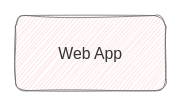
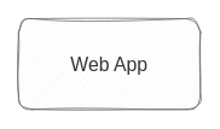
  <mxCell id="0" />
  <mxCell id="1" parent="0" />
  <mxCell id="2" value="" style="group" vertex="1" connectable="0" parent="1"><mxGeometry x="20" y="20" width="200" height="100" as="geometry" /></mxCell>
- <mxCell id="3" value="Web App" style="rounded=1;whiteSpace=wrap;html=1;sketch=1;curveFitting=1;jiggle=2;glass=0;shadow=0;fillColor=#f8cecc;strokeColor=#666666;fontSize=21;fontColor=#333333;" vertex="1" parent="2"><mxGeometry width="200" height="100" as="geometry" /></mxCell>
+ <mxCell id="3" value="Web App" style="rounded=1;whiteSpace=wrap;html=1;sketch=1;curveFitting=1;jiggle=2;glass=0;shadow=0;fillColor=#f5f5f5;strokeColor=#666666;fontSize=21;fontColor=#333333;" vertex="1" parent="2"><mxGeometry width="200" height="100" as="geometry" /></mxCell>
  <mxCell id="4" value="" style="shape=image;verticalLabelPosition=bottom;labelBackgroundColor=default;verticalAlign=top;aspect=fixed;imageAspect=0;image=https://static-00.iconduck.com/assets.00/next-js-icon-2048x2048-5dqjgeku.png;" vertex="1" parent="2"><mxGeometry x="150" y="50" width="40" height="40" as="geometry" /></mxCell>
